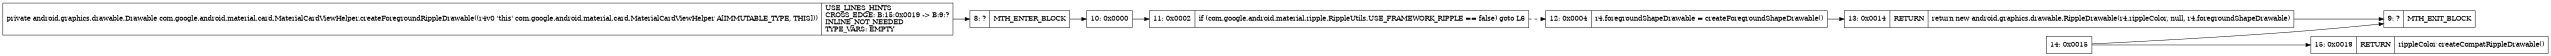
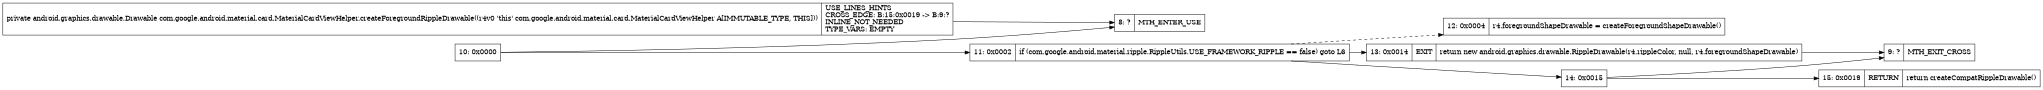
  digraph {
    rankdir=LR
    node [shape=record]
-   n1 [label="{8\:\ ?|MTH_ENTER_BLOCK\l}"]
+   n1 [label="{8\:\ ?|MTH_ENTER_USE\l}"]
    n2 [label="{10\:\ 0x0000}"]
    n3 [label="{11\:\ 0x0002|if (com.google.android.material.ripple.RippleUtils.USE_FRAMEWORK_RIPPLE == false) goto L6\l}"]
    n4 [label="{12\:\ 0x0004|r4.foregroundShapeDrawable = createForegroundShapeDrawable()\l}"]
    n5 [label="{14\:\ 0x0015}"]
-   n6 [label="{13\:\ 0x0014|RETURN\l|return new android.graphics.drawable.RippleDrawable(r4.rippleColor, null, r4.foregroundShapeDrawable)\l}"]
-   n7 [label="{9\:\ ?|MTH_EXIT_BLOCK\l}"]
-   n8 [label="{15\:\ 0x0019|RETURN\l|rippleColor createCompatRippleDrawable()\l}"]
+   n6 [label="{13\:\ 0x0014|EXIT\l|return new android.graphics.drawable.RippleDrawable(r4.rippleColor, null, r4.foregroundShapeDrawable)\l}"]
+   n7 [label="{9\:\ ?|MTH_EXIT_CROSS\l}"]
+   n8 [label="{15\:\ 0x0019|RETURN\l|return createCompatRippleDrawable()\l}"]
    n9 [label="{private android.graphics.drawable.Drawable com.google.android.material.card.MaterialCardViewHelper.createForegroundRippleDrawable((r4v0 'this' com.google.android.material.card.MaterialCardViewHelper A[IMMUTABLE_TYPE, THIS]))  | USE_LINES_HINTS\lCROSS_EDGE: B:15:0x0019 \-\> B:9:?\lINLINE_NOT_NEEDED\lTYPE_VARS: EMPTY\l}"]
-   n1 -> n2
+   n2 -> n1
    n2 -> n3
    n3 -> n4 [style=dashed]
-   n4 -> n6
+   n3 -> n5
+   n3 -> n6
    n5 -> n7
    n5 -> n8
    n6 -> n7
    n9 -> n1
  }
